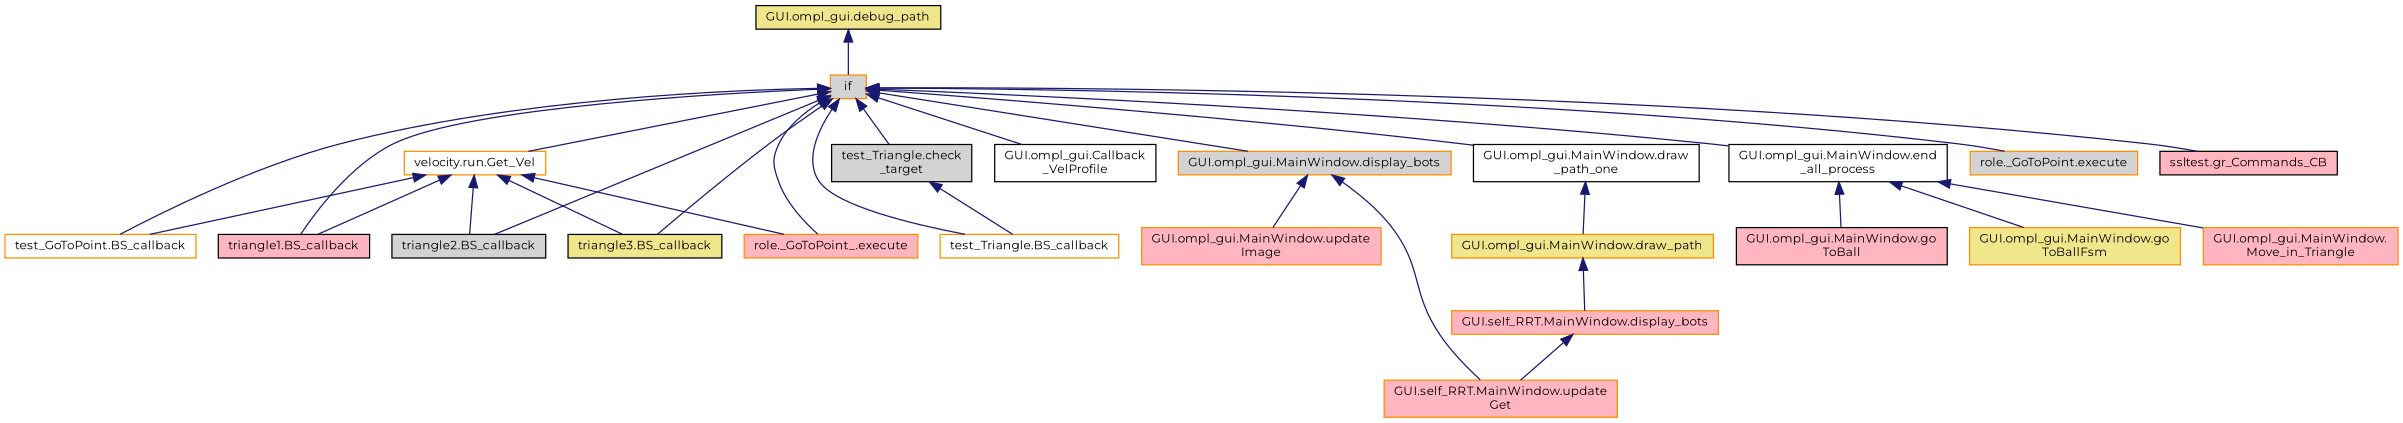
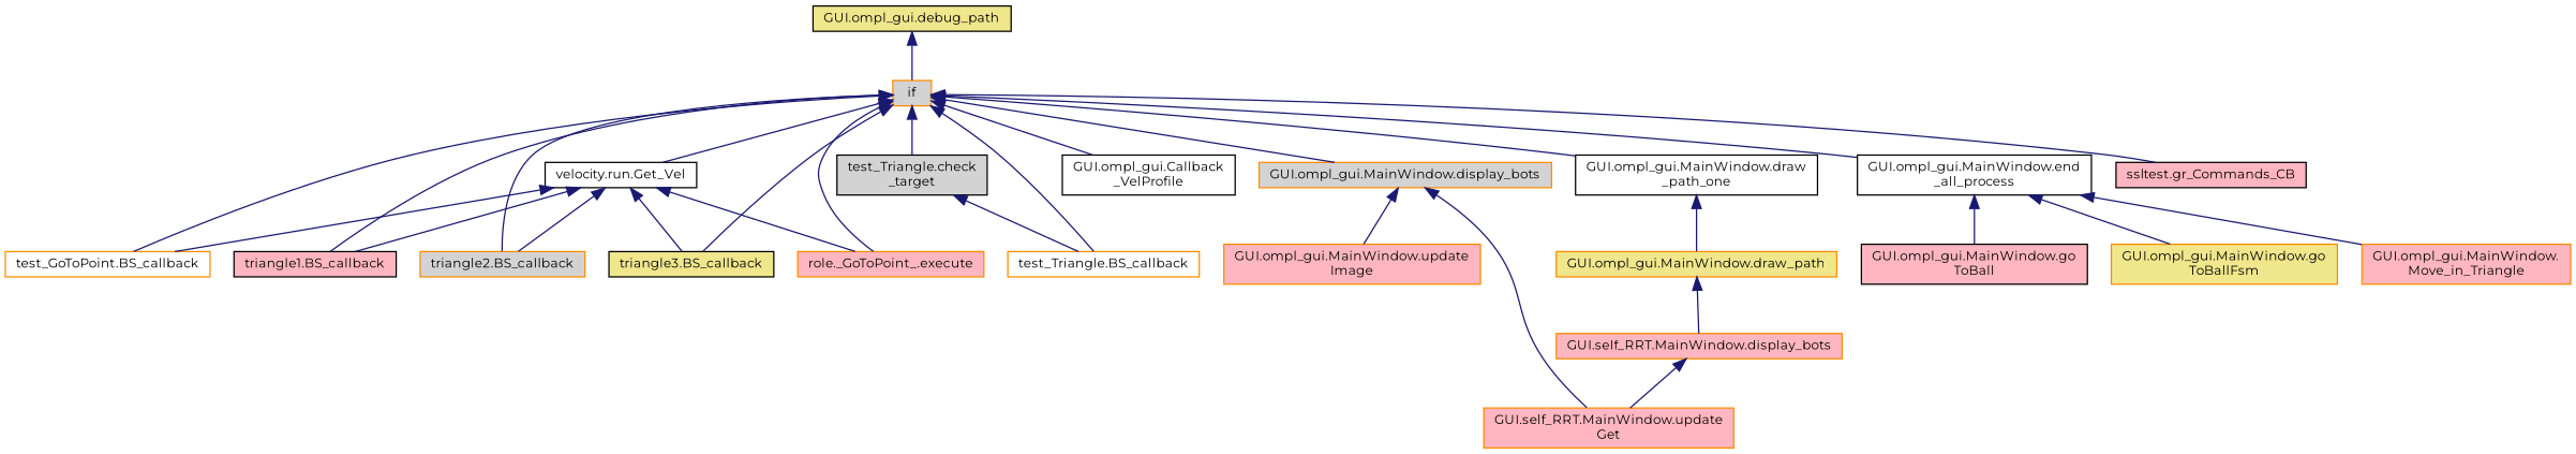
  digraph {
    fontname=Montserrat
    rankdir=TB
    node [color=darkorange fillcolor=lightpink fontname=Montserrat fontsize=10 shape=record style=filled]
    edge [color=midnightblue dir=back fontname=Montserrat fontsize=10 labelfontname=Helvetica labelfontsize=10 style=solid]
    n1 [fillcolor=lightgrey fontcolor=black height=0.2 label=if width=0.4]
    n2 [fillcolor=white height=0.2 label="test_GoToPoint.BS_callback" width=0.4]
    n3 [color=black height=0.2 label="triangle1.BS_callback" width=0.4]
-   n4 [color=black fillcolor=lightgrey height=0.2 label="triangle2.BS_callback" width=0.4]
+   n4 [fillcolor=lightgrey height=0.2 label="triangle2.BS_callback" width=0.4]
    n5 [color=black fillcolor=khaki height=0.2 label="triangle3.BS_callback" width=0.4]
    n6 [fillcolor=white height=0.2 label="test_Triangle.BS_callback" width=0.4]
    n7 [color=black fillcolor=white height=0.2 label="GUI.ompl_gui.Callback\l_VelProfile" width=0.4]
    n8 [color=black fillcolor=lightgrey height=0.2 label="test_Triangle.check\l_target" width=0.4]
    n9 [fillcolor=lightgrey height=0.2 label="GUI.ompl_gui.MainWindow.display_bots" width=0.4]
    n10 [color=black fillcolor=white height=0.2 label="GUI.ompl_gui.MainWindow.draw\l_path_one" width=0.4]
    n11 [color=black fillcolor=white height=0.2 label="GUI.ompl_gui.MainWindow.end\l_all_process" width=0.4]
-   n12 [fillcolor=lightgrey height=0.2 label="role._GoToPoint.execute" width=0.4]
    n13 [height=0.2 label="role._GoToPoint_.execute" width=0.4]
-   n14 [fillcolor=white height=0.2 label="velocity.run.Get_Vel" width=0.4]
+   n14 [color=black fillcolor=white height=0.2 label="velocity.run.Get_Vel" width=0.4]
    n15 [color=black height=0.2 label="ssltest.gr_Commands_CB" width=0.4]
    n16 [color=black fillcolor=khaki height=0.2 label="GUI.ompl_gui.debug_path" width=0.4]
    n17 [height=0.2 label="GUI.ompl_gui.MainWindow.update\lImage" width=0.4]
    n18 [height=0.2 label="GUI.self_RRT.MainWindow.update\lGet" width=0.4]
    n19 [fillcolor=khaki height=0.2 label="GUI.ompl_gui.MainWindow.draw_path" width=0.4]
    n20 [color=black height=0.2 label="GUI.ompl_gui.MainWindow.go\lToBall" width=0.4]
    n21 [fillcolor=khaki height=0.2 label="GUI.ompl_gui.MainWindow.go\lToBallFsm" width=0.4]
    n22 [height=0.2 label="GUI.ompl_gui.MainWindow.\lMove_in_Triangle" width=0.4]
    n23 [height=0.2 label="GUI.self_RRT.MainWindow.display_bots" width=0.4]
    n1 -> n2
    n1 -> n3
    n1 -> n4
    n1 -> n5
    n1 -> n6
    n1 -> n7
    n1 -> n8
    n1 -> n9
    n1 -> n10
    n1 -> n11
-   n1 -> n12
    n1 -> n13
    n1 -> n14
    n1 -> n15
    n8 -> n6
    n9 -> n17
    n9 -> n18
    n10 -> n19
    n11 -> n20
    n11 -> n21
    n11 -> n22
    n14 -> n2
    n14 -> n3
    n14 -> n4
    n14 -> n5
    n14 -> n13
    n16 -> n1
    n19 -> n23
    n23 -> n18
  }
